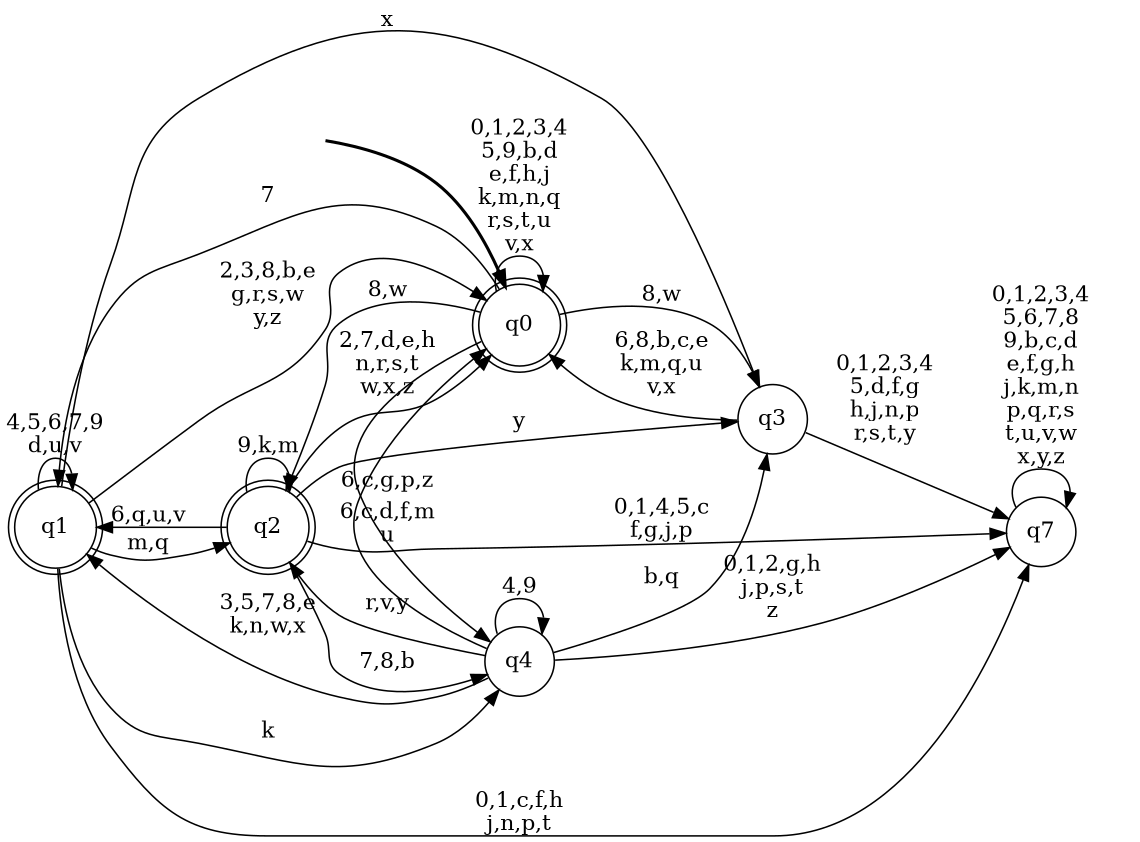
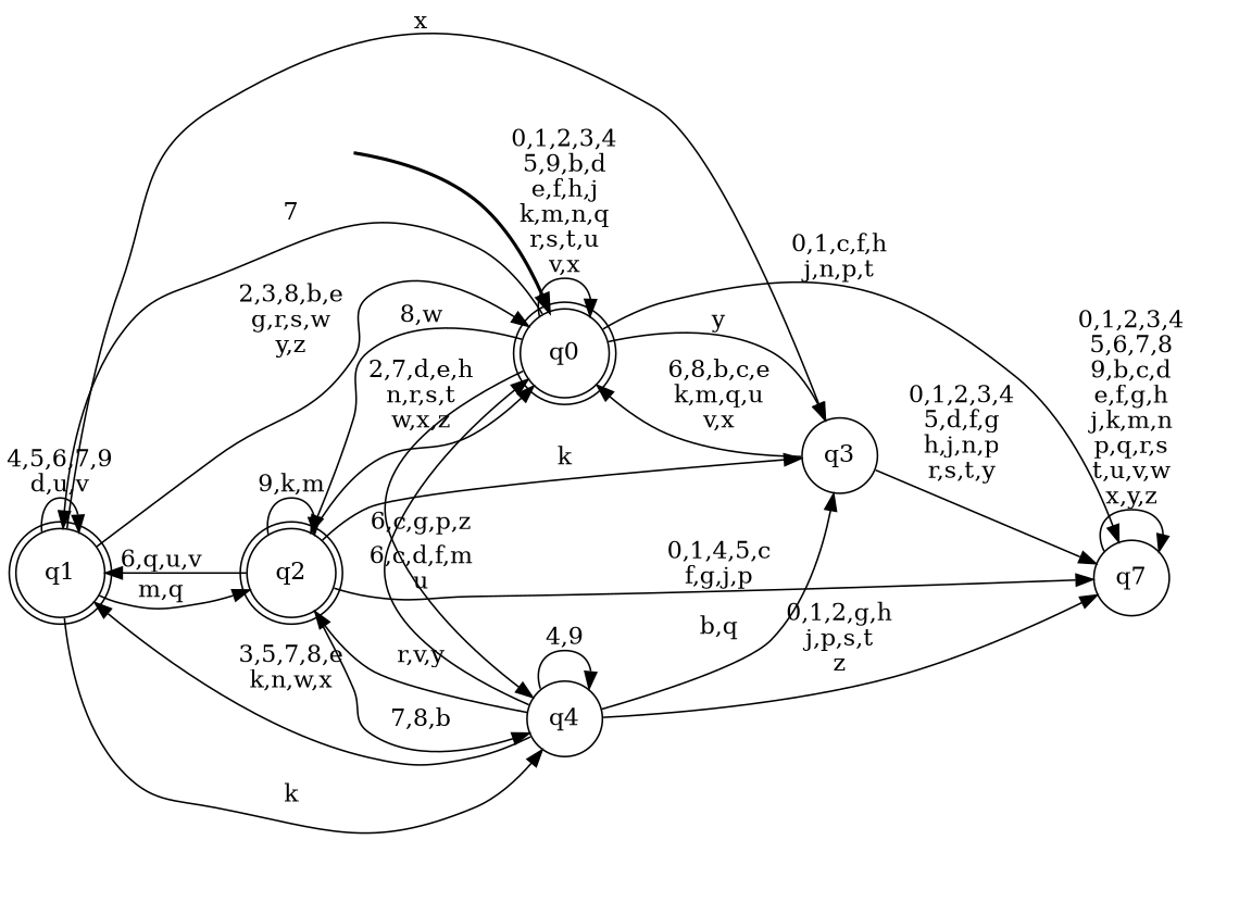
  digraph {
    rankdir=LR
    node [shape=doublecircle style="rounded,filled" color=black fillcolor=white]
    __start0 [height=0 shape=none style=invis width=0 color="" fillcolor=""]
    n2 [label=q0]
    n3 [label=q1]
    n4 [label=q2]
    n5 [label=q3 shape=circle style=filled]
    n6 [label=q4 shape=circle style=filled]
    n7 [label=q7 shape=circle style=filled]
    subgraph cluster_1 {
      nodesep=0.15
      ranksep=0.15
      style=invis
      __start0
      n2
    }
    __start0 -> n2 [penwidth=2]
    n2 -> n2 [label="0,1,2,3,4\n5,9,b,d\ne,f,h,j\nk,m,n,q\nr,s,t,u\nv,x"]
    n2 -> n3 [label=7]
    n2 -> n4 [label="8,w"]
-   n2 -> n5 [label="8,w"]
+   n2 -> n5 [label=y]
    n2 -> n6 [label="6,c,g,p,z"]
    n3 -> n2 [label="2,3,8,b,e\ng,r,s,w\ny,z"]
    n3 -> n3 [label="4,5,6,7,9\nd,u,v"]
    n3 -> n4 [label="m,q"]
    n3 -> n5 [label=x]
    n3 -> n6 [label=k]
-   n3 -> n7 [label="0,1,c,f,h\nj,n,p,t"]
+   n2 -> n7 [label="0,1,c,f,h\nj,n,p,t"]
    n4 -> n2 [label="2,7,d,e,h\nn,r,s,t\nw,x,z"]
    n4 -> n3 [label="6,q,u,v"]
    n4 -> n4 [label="9,k,m"]
-   n4 -> n5 [label=y]
+   n4 -> n5 [label=k]
    n4 -> n6 [label="7,8,b"]
    n4 -> n7 [label="0,1,4,5,c\nf,g,j,p"]
    n5 -> n2 [label="6,8,b,c,e\nk,m,q,u\nv,x"]
    n5 -> n7 [label="0,1,2,3,4\n5,d,f,g\nh,j,n,p\nr,s,t,y"]
    n6 -> n2 [label="6,c,d,f,m\nu"]
    n6 -> n3 [label="3,5,7,8,e\nk,n,w,x"]
    n6 -> n4 [label="r,v,y"]
    n6 -> n5 [label="b,q"]
    n6 -> n6 [label="4,9"]
    n6 -> n7 [label="0,1,2,g,h\nj,p,s,t\nz"]
    n7 -> n7 [label="0,1,2,3,4\n5,6,7,8\n9,b,c,d\ne,f,g,h\nj,k,m,n\np,q,r,s\nt,u,v,w\nx,y,z"]
  }
